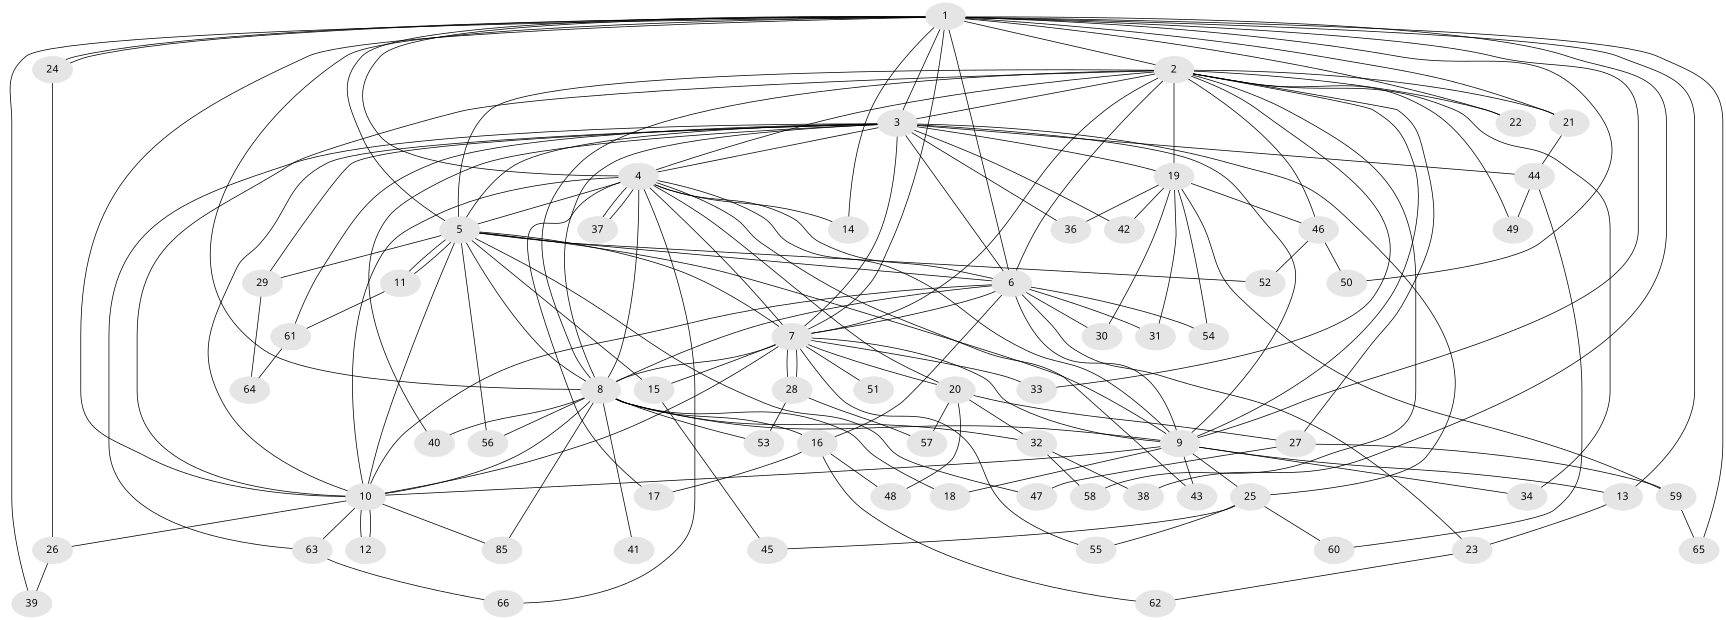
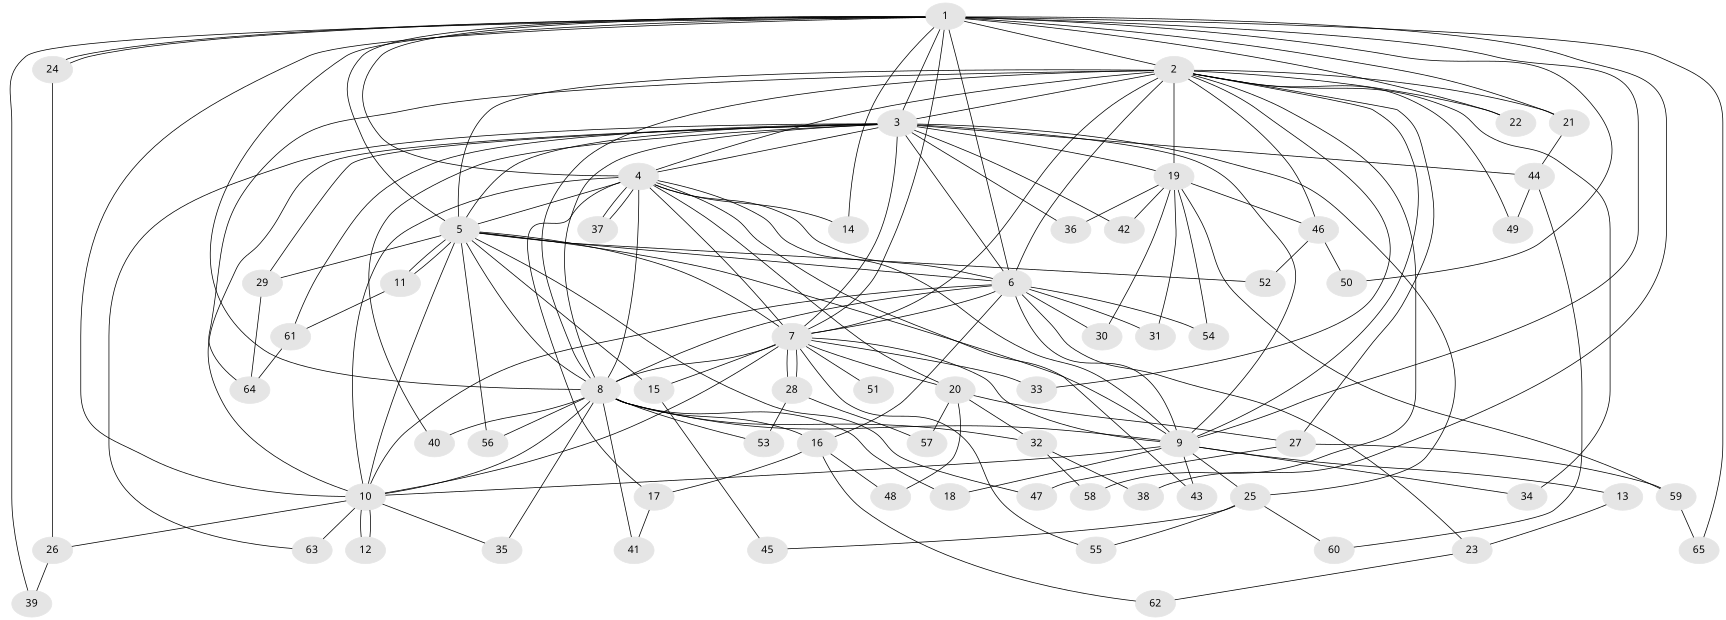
  graph {
    fontname="Noto Sans"
    node [color=gray90 fontname="Noto Sans" style=filled]
    edge [fontname="Noto Sans"]
    1
    2
    3
    4
    5
    6
    7
    8
    9
    10
    13
    14
    21
    22
    24
    38
    39
    50
    65
    19
    27
    33
    34
    46
    49
    58
    61
    25
    29
    36
    40
    42
    44
    63
    17
    20
    37
    43
-   66
    11
    15
    47
    52
    56
    16
    23
    30
    31
    54
    51
    28
    55
    18
    32
-   35 [label=85]
+   35
    41
    53
    12
    26
    64
    59
    45
    60
    48
    57
    62
    1 -- 2
    1 -- 3
    1 -- 4
    1 -- 5
    1 -- 6
    1 -- 7
    1 -- 8
    1 -- 9
    1 -- 10
-   1 -- 13
    1 -- 14
    1 -- 21
    1 -- 22
    1 -- 24
    1 -- 24
    1 -- 38
    1 -- 39
    1 -- 50
    1 -- 65
    2 -- 3
    2 -- 4
    2 -- 5
    2 -- 6
    2 -- 7
    2 -- 8
    2 -- 9
-   2 -- 10
+   2 -- 64
    2 -- 21
    2 -- 22
    2 -- 19
    2 -- 27
    2 -- 33
    2 -- 34
    2 -- 46
    2 -- 49
    2 -- 58
    3 -- 4
    3 -- 5
    3 -- 6
    3 -- 7
    3 -- 8
    3 -- 9
    3 -- 10
    3 -- 19
    3 -- 61
    3 -- 25
    3 -- 29
    3 -- 36
    3 -- 40
    3 -- 42
    3 -- 44
    3 -- 63
    4 -- 5
    4 -- 6
    4 -- 7
    4 -- 8
    4 -- 9
    4 -- 10
    4 -- 14
    4 -- 17
    4 -- 20
    4 -- 37
    4 -- 37
    4 -- 43
-   4 -- 66
    5 -- 6
    5 -- 7
    5 -- 8
    5 -- 9
    5 -- 10
    5 -- 29
    5 -- 11
    5 -- 11
    5 -- 15
    5 -- 47
    5 -- 52
    5 -- 56
    6 -- 7
    6 -- 8
    6 -- 9
    6 -- 10
    6 -- 16
    6 -- 23
    6 -- 30
    6 -- 31
    6 -- 54
    7 -- 8
    7 -- 9
    7 -- 10
    7 -- 33
    7 -- 20
    7 -- 15
    7 -- 51
    7 -- 28
    7 -- 28
    7 -- 55
    8 -- 9
    8 -- 10
    8 -- 40
    8 -- 56
    8 -- 16
    8 -- 18
    8 -- 32
    8 -- 35
    8 -- 41
    8 -- 53
    9 -- 10
    9 -- 13
    9 -- 34
    9 -- 25
    9 -- 43
    9 -- 18
    10 -- 63
    10 -- 35
    10 -- 12
    10 -- 12
    10 -- 26
    13 -- 23
    21 -- 44
    24 -- 26
    19 -- 46
    19 -- 36
    19 -- 42
    19 -- 30
    19 -- 31
    19 -- 54
    19 -- 59
    27 -- 47
    27 -- 59
    46 -- 50
    46 -- 52
    61 -- 64
    25 -- 55
    25 -- 45
    25 -- 60
    29 -- 64
    44 -- 49
    44 -- 60
-   63 -- 66
+   17 -- 41
    20 -- 27
    20 -- 32
    20 -- 48
    20 -- 57
    11 -- 61
    15 -- 45
    16 -- 17
    16 -- 48
    16 -- 62
    23 -- 62
    28 -- 53
    28 -- 57
    32 -- 38
    32 -- 58
    26 -- 39
    59 -- 65
  }
